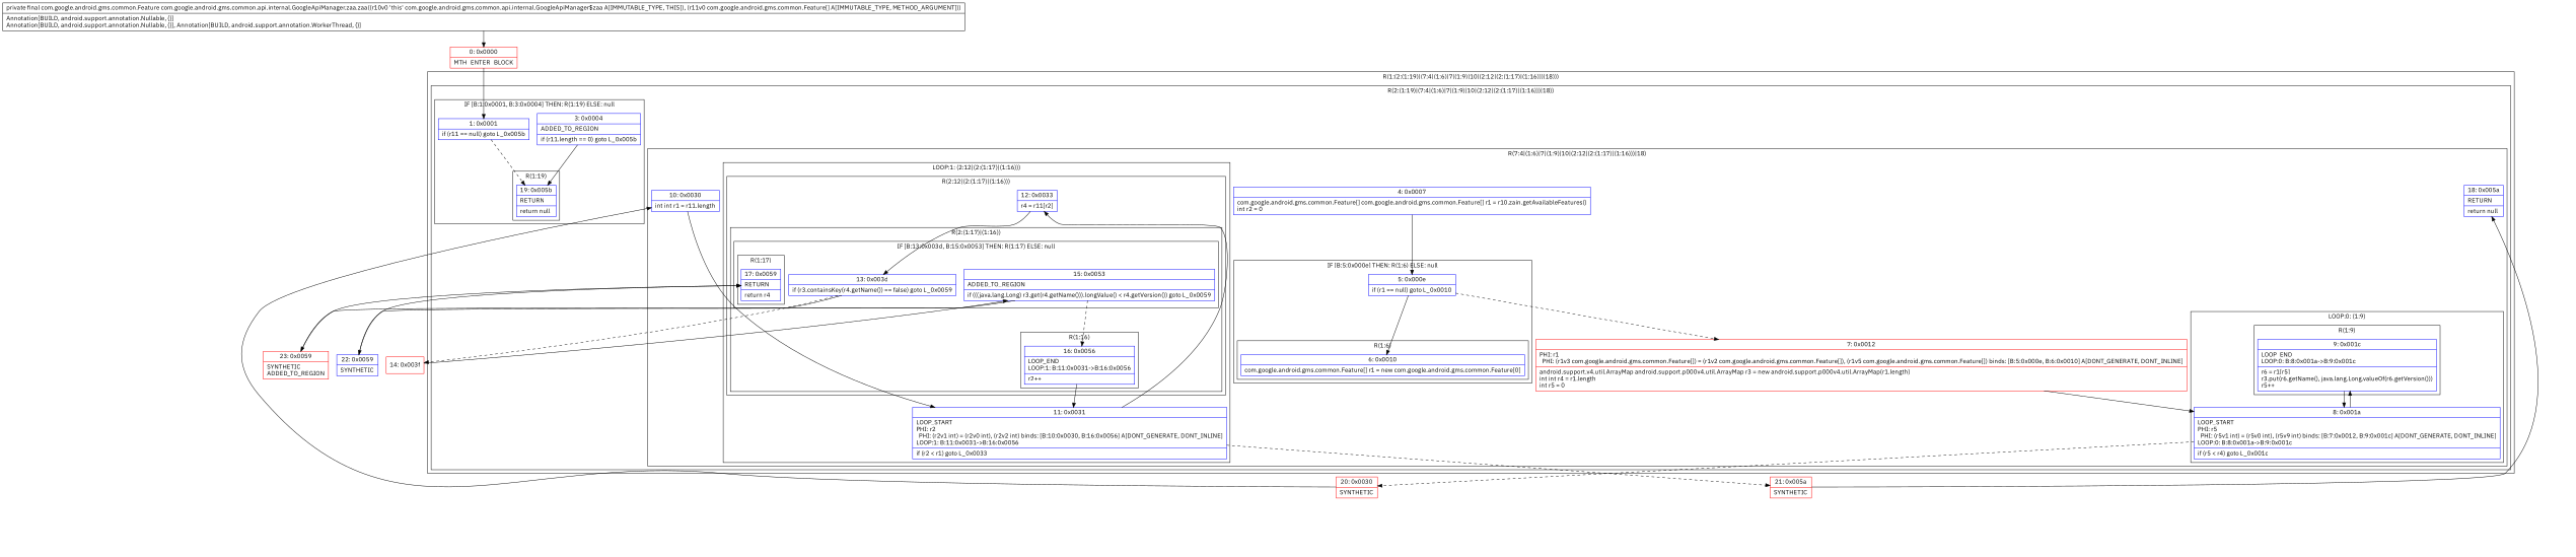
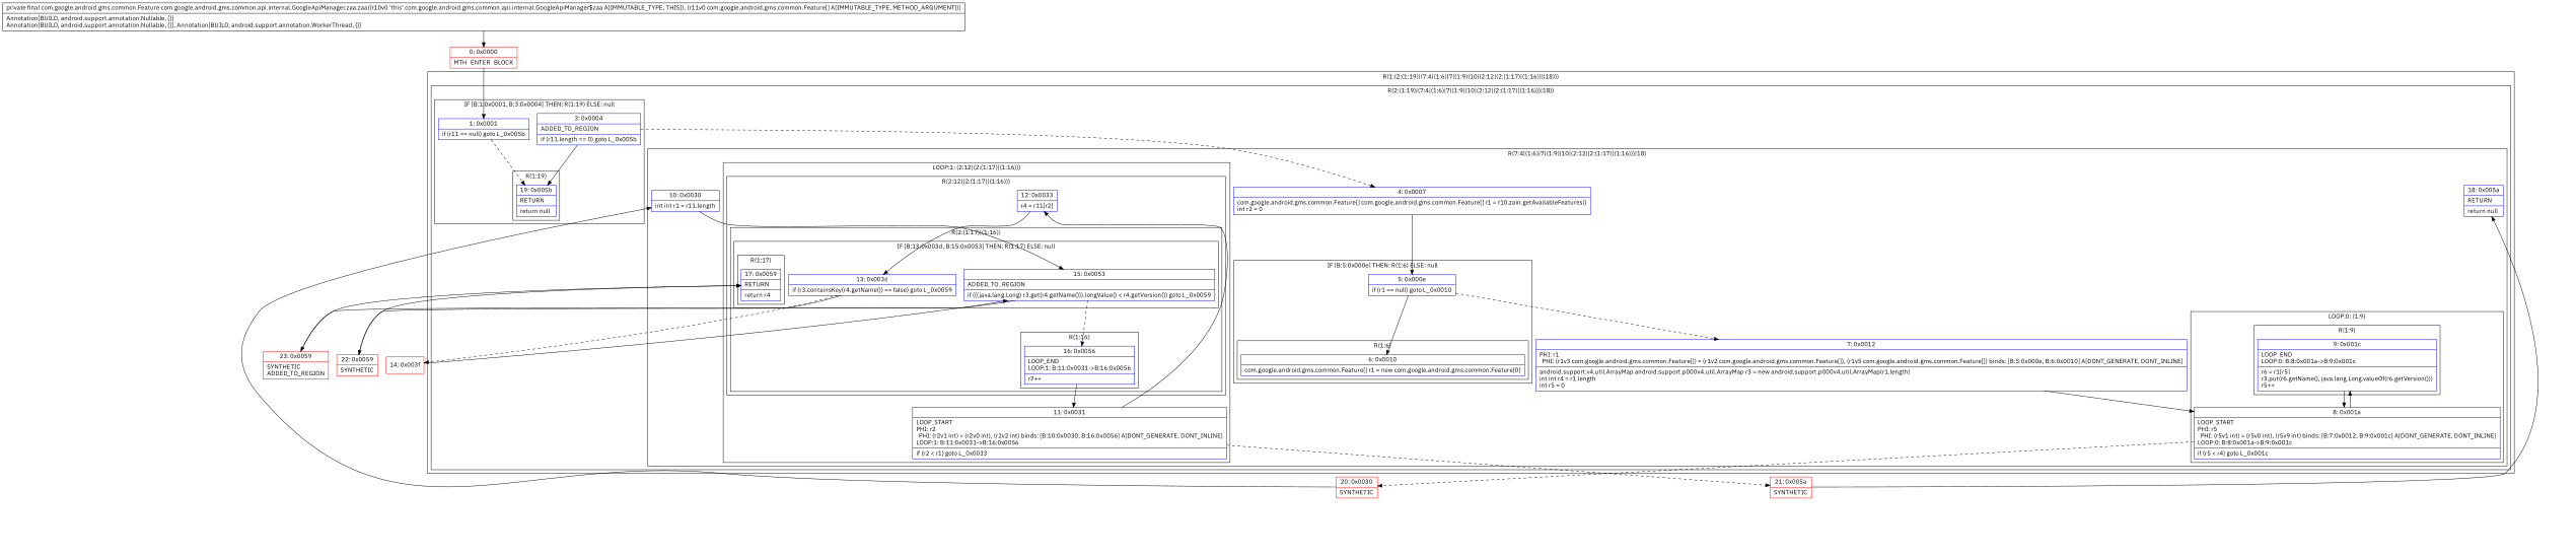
  digraph {
    fontname="IBM Plex Sans"
    node [color=blue fontname="IBM Plex Sans" shape=record]
    edge [fontname="IBM Plex Sans"]
    n1 [label="{19\:\ 0x005b|RETURN\l|return null\l}"]
    n2 [label="{1\:\ 0x0001|if (r11 == null) goto L_0x005b\l}"]
    n3 [label="{3\:\ 0x0004|ADDED_TO_REGION\l|if (r11.length == 0) goto L_0x005b\l}"]
    n4 [label="{6\:\ 0x0010|com.google.android.gms.common.Feature[] r1 = new com.google.android.gms.common.Feature[0]\l}"]
    n5 [label="{5\:\ 0x000e|if (r1 == null) goto L_0x0010\l}"]
    n6 [label="{9\:\ 0x001c|LOOP_END\lLOOP:0: B:8:0x001a\-\>B:9:0x001c\l|r6 = r1[r5]\lr3.put(r6.getName(), java.lang.Long.valueOf(r6.getVersion()))\lr5++\l}"]
    n7 [label="{8\:\ 0x001a|LOOP_START\lPHI: r5 \l  PHI: (r5v1 int) = (r5v0 int), (r5v9 int) binds: [B:7:0x0012, B:9:0x001c] A[DONT_GENERATE, DONT_INLINE]\lLOOP:0: B:8:0x001a\-\>B:9:0x001c\l|if (r5 \< r4) goto L_0x001c\l}"]
    n8 [label="{17\:\ 0x0059|RETURN\l|return r4\l}"]
    n9 [label="{13\:\ 0x003d|if (r3.containsKey(r4.getName()) == false) goto L_0x0059\l}"]
    n10 [label="{15\:\ 0x0053|ADDED_TO_REGION\l|if (((java.lang.Long) r3.get(r4.getName())).longValue() \< r4.getVersion()) goto L_0x0059\l}"]
    n11 [label="{16\:\ 0x0056|LOOP_END\lLOOP:1: B:11:0x0031\-\>B:16:0x0056\l|r2++\l}"]
    n12 [label="{12\:\ 0x0033|r4 = r11[r2]\l}"]
    n13 [label="{11\:\ 0x0031|LOOP_START\lPHI: r2 \l  PHI: (r2v1 int) = (r2v0 int), (r2v2 int) binds: [B:10:0x0030, B:16:0x0056] A[DONT_GENERATE, DONT_INLINE]\lLOOP:1: B:11:0x0031\-\>B:16:0x0056\l|if (r2 \< r1) goto L_0x0033\l}"]
    n14 [label="{4\:\ 0x0007|com.google.android.gms.common.Feature[] com.google.android.gms.common.Feature[] r1 = r10.zain.getAvailableFeatures()\lint r2 = 0\l}"]
-   n15 [color=red label="{7\:\ 0x0012|PHI: r1 \l  PHI: (r1v3 com.google.android.gms.common.Feature[]) = (r1v2 com.google.android.gms.common.Feature[]), (r1v5 com.google.android.gms.common.Feature[]) binds: [B:5:0x000e, B:6:0x0010] A[DONT_GENERATE, DONT_INLINE]\l|android.support.v4.util.ArrayMap android.support.p000v4.util.ArrayMap r3 = new android.support.p000v4.util.ArrayMap(r1.length)\lint int r4 = r1.length\lint r5 = 0\l}"]
+   n15 [label="{7\:\ 0x0012|PHI: r1 \l  PHI: (r1v3 com.google.android.gms.common.Feature[]) = (r1v2 com.google.android.gms.common.Feature[]), (r1v5 com.google.android.gms.common.Feature[]) binds: [B:5:0x000e, B:6:0x0010] A[DONT_GENERATE, DONT_INLINE]\l|android.support.v4.util.ArrayMap android.support.p000v4.util.ArrayMap r3 = new android.support.p000v4.util.ArrayMap(r1.length)\lint int r4 = r1.length\lint r5 = 0\l}"]
    n16 [label="{10\:\ 0x0030|int int r1 = r11.length\l}"]
    n17 [label="{18\:\ 0x005a|RETURN\l|return null\l}"]
    n18 [color=red label="{20\:\ 0x0030|SYNTHETIC\l}"]
    n19 [color=red label="{14\:\ 0x003f}"]
    n20 [color=red label="{23\:\ 0x0059|SYNTHETIC\lADDED_TO_REGION\l}"]
-   n21 [label="{22\:\ 0x0059|SYNTHETIC\l}"]
+   n21 [color=red label="{22\:\ 0x0059|SYNTHETIC\l}"]
    n22 [color=red label="{21\:\ 0x005a|SYNTHETIC\l}"]
    n23 [color=red label="{0\:\ 0x0000|MTH_ENTER_BLOCK\l}"]
    n24 [label="{private final com.google.android.gms.common.Feature com.google.android.gms.common.api.internal.GoogleApiManager.zaa.zaa((r10v0 'this' com.google.android.gms.common.api.internal.GoogleApiManager$zaa A[IMMUTABLE_TYPE, THIS]), (r11v0 com.google.android.gms.common.Feature[] A[IMMUTABLE_TYPE, METHOD_ARGUMENT]))  | Annotation[BUILD, android.support.annotation.Nullable, \{\}]\lAnnotation[BUILD, android.support.annotation.Nullable, \{\}], Annotation[BUILD, android.support.annotation.WorkerThread, \{\}]\l}" color=""]
    subgraph cluster_1 {
      label="R(1:(2:(1:19)|(7:4|(1:6)|7|(1:9)|10|(2:12|(2:(1:17)|(1:16)))|18)))"
      subgraph cluster_2 {
        label="R(2:(1:19)|(7:4|(1:6)|7|(1:9)|10|(2:12|(2:(1:17)|(1:16)))|18))"
        subgraph cluster_3 {
          label="IF [B:1:0x0001, B:3:0x0004] THEN: R(1:19) ELSE: null"
          n2
          n3
          subgraph cluster_4 {
            label="R(1:19)"
            n1
          }
        }
        subgraph cluster_5 {
          label="R(7:4|(1:6)|7|(1:9)|10|(2:12|(2:(1:17)|(1:16)))|18)"
          n14
          n15
          n16
          n17
          subgraph cluster_6 {
            label="IF [B:5:0x000e] THEN: R(1:6) ELSE: null"
            n5
            subgraph cluster_7 {
              label="R(1:6)"
              n4
            }
          }
          subgraph cluster_8 {
            label="LOOP:0: (1:9)"
            n7
            subgraph cluster_9 {
              label="R(1:9)"
              n6
            }
          }
          subgraph cluster_10 {
            label="LOOP:1: (2:12|(2:(1:17)|(1:16)))"
            n13
            subgraph cluster_11 {
              label="R(2:12|(2:(1:17)|(1:16)))"
              n12
              subgraph cluster_12 {
                label="R(2:(1:17)|(1:16))"
                subgraph cluster_13 {
                  label="IF [B:13:0x003d, B:15:0x0053] THEN: R(1:17) ELSE: null"
                  n9
                  n10
                  subgraph cluster_14 {
                    label="R(1:17)"
                    n8
                  }
                }
                subgraph cluster_15 {
                  label="R(1:16)"
                  n11
                }
              }
            }
          }
        }
      }
    }
    n2 -> n1 [style=dashed]
    n3 -> n1
+   n3 -> n14 [style=dashed]
    n5 -> n4
    n5 -> n15 [style=dashed]
    n6 -> n7
    n7 -> n6
    n7 -> n18 [style=dashed]
    n9 -> n19 [style=dashed]
    n9 -> n20
    n10 -> n11 [style=dashed]
    n10 -> n21
    n11 -> n13
    n12 -> n9
    n13 -> n12
    n13 -> n22 [style=dashed]
    n14 -> n5
    n15 -> n7
-   n16 -> n13
+   n16 -> n10
    n18 -> n16
    n19 -> n10
    n20 -> n8
    n21 -> n8
    n22 -> n17
    n23 -> n2
    n24 -> n23
  }
